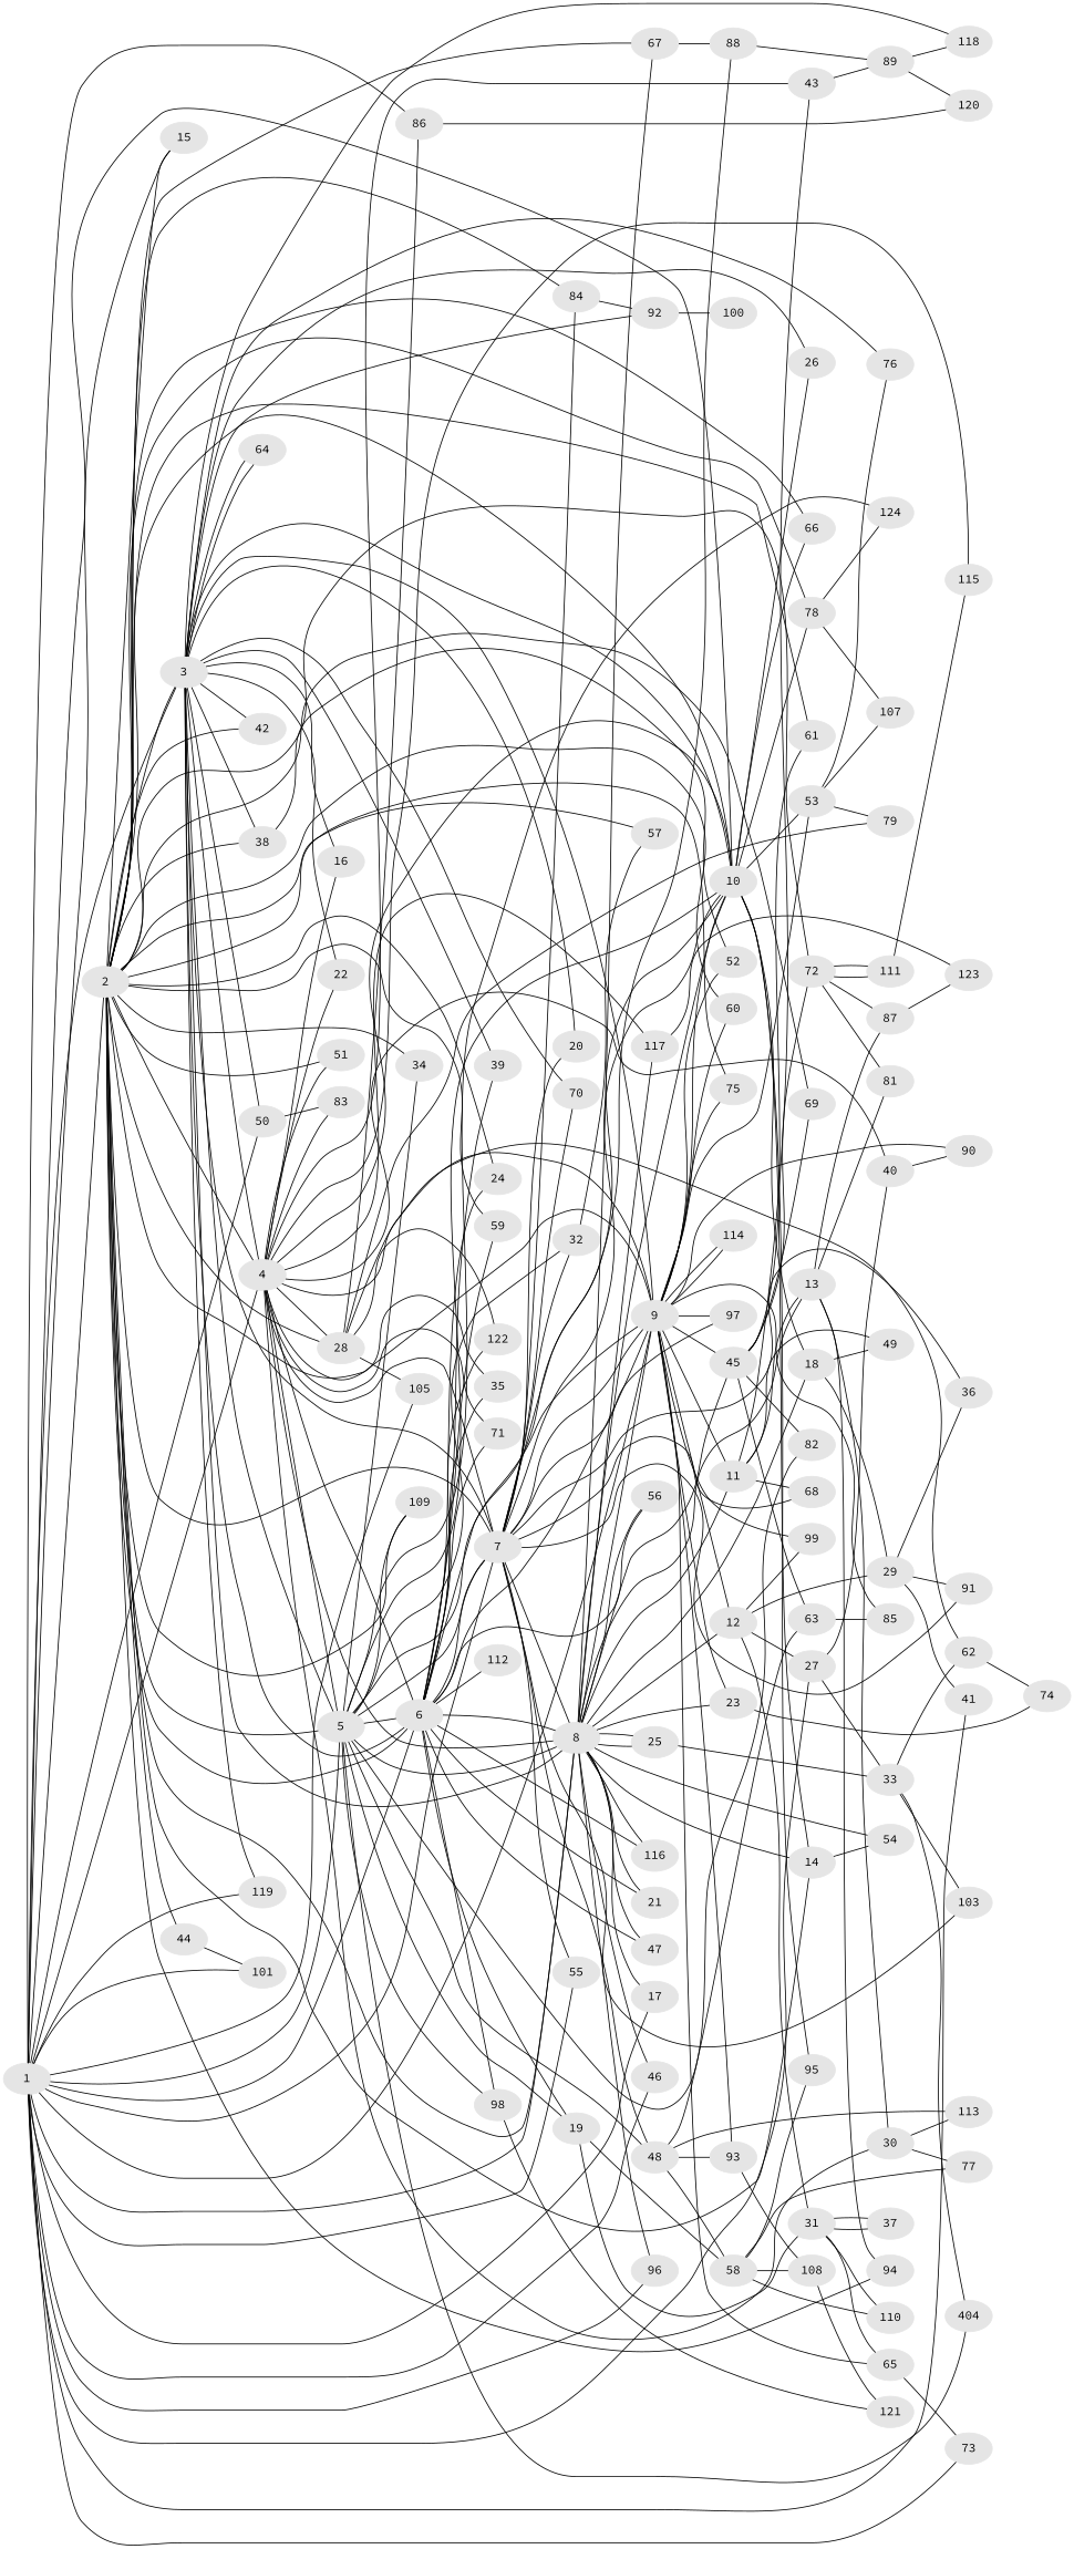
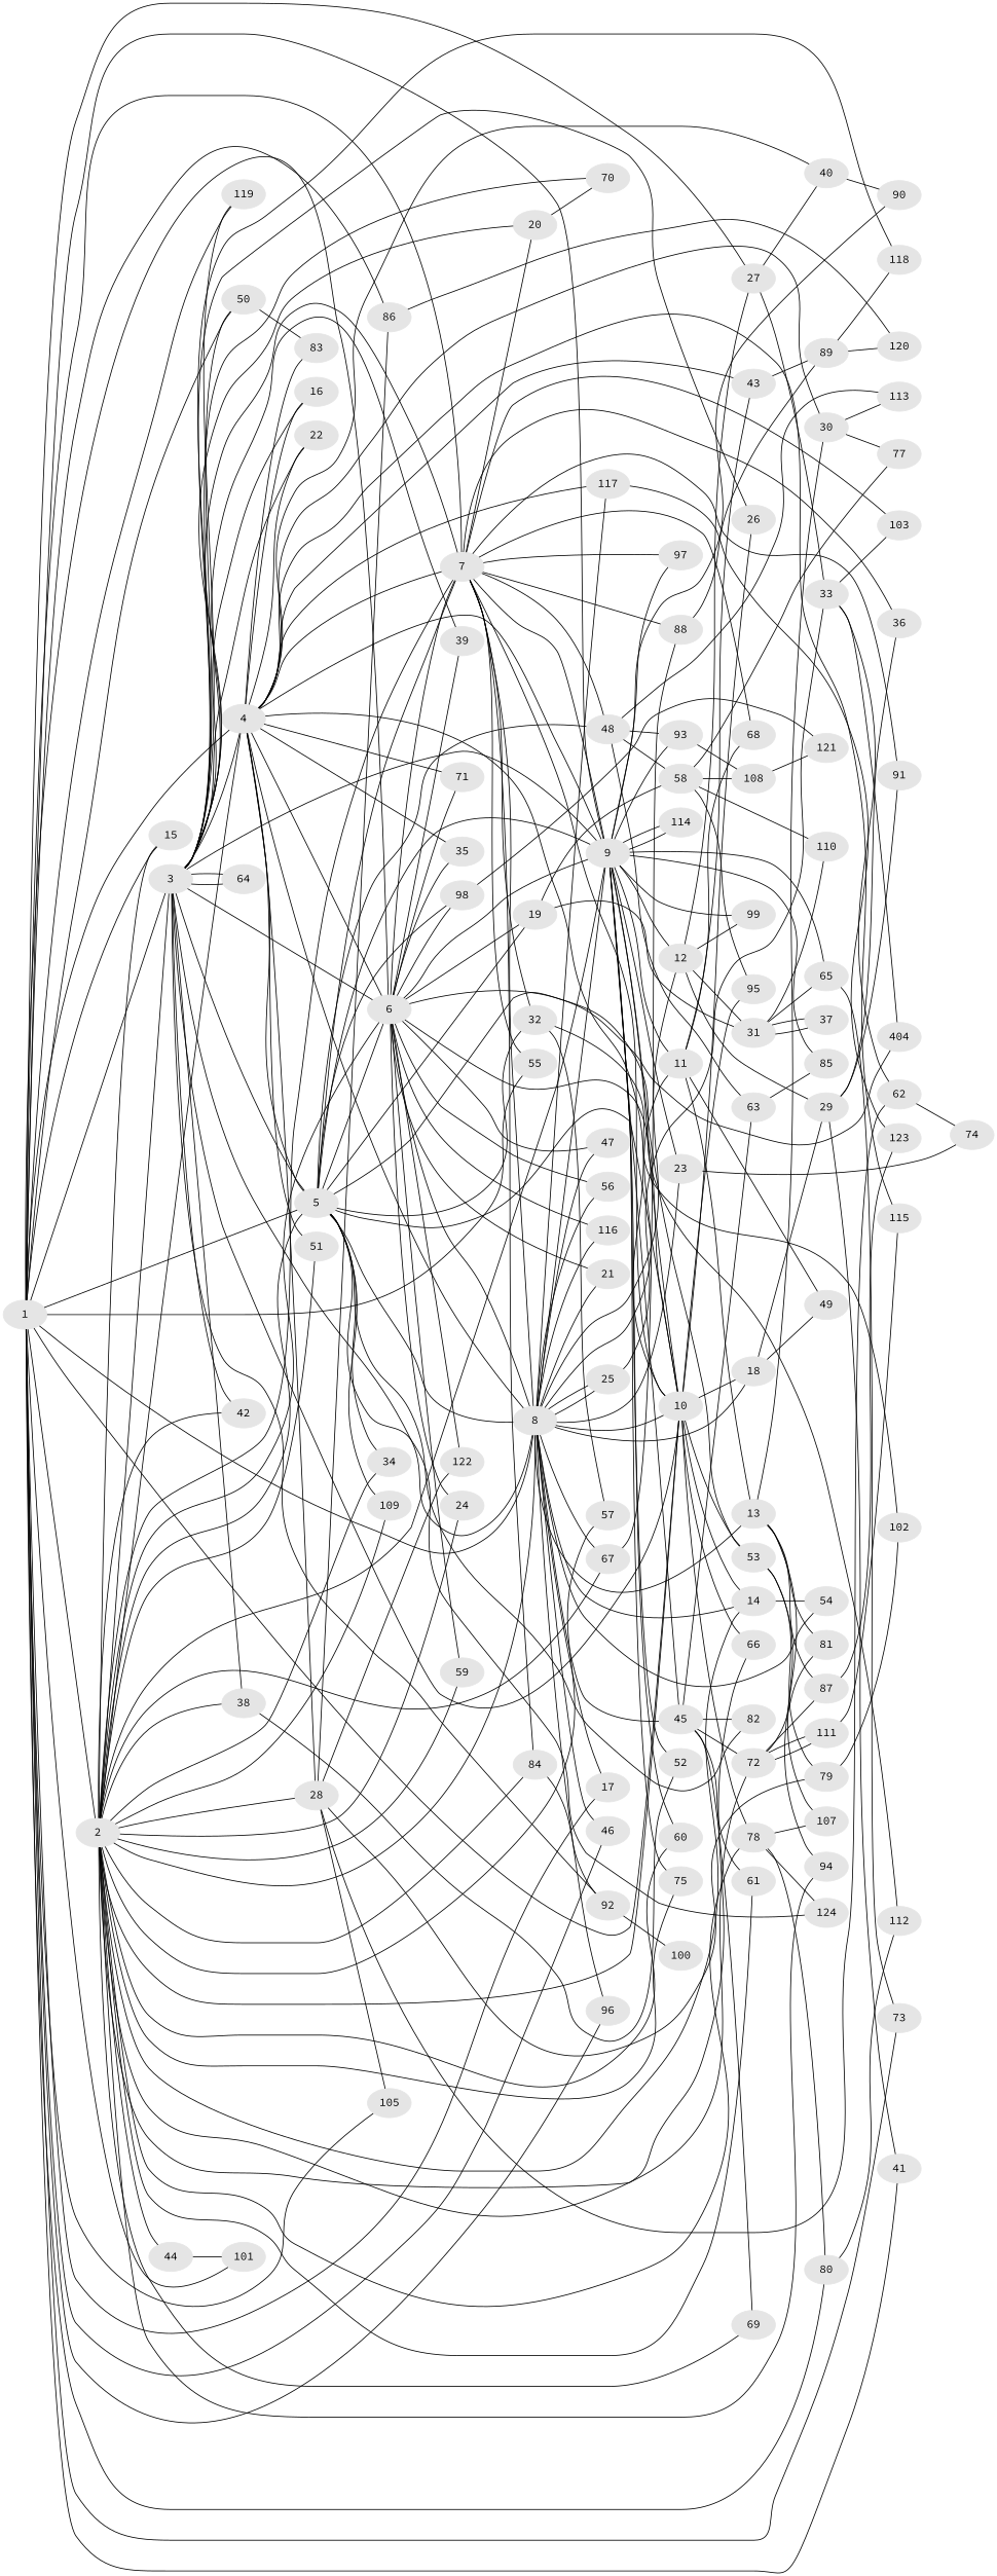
  graph {
    fontname="Source Code Pro"
    rankdir=LR
    node [color=gray90 fontname="Source Code Pro" style=filled]
    edge [fontname="Source Code Pro"]
    1
    2
    3
    4
    5
    6
    7
    8
    9
    10
    15
    17
    27
    41
    46
    50
    55
    73
+   80
    86
    96
    101
    105
    119
    14
    24
    28
    34
    38
    42
    44
    51
    57
    59
    60
    61
    66
    67
    69
    72
    75
    78
    84
    94
    109
    16
    20
    22
    26
    39
    64
    70
-   76
    92
    118
    30
    35
    40
    43
    71
    83
    115
    117
    19
    32
    48
    82
    98
    n69 [label=404]
    124
    21
    47
    56
    112
    116
    122
    36
    68
    88
    91
    97
    103
    11
    12
    13
    18
    23
    25
    45
    54
    52
    53
    65
    85
    90
    93
    99
    114
    95
    33
    120
    62
    79
    81
    87
    111
    107
    100
    77
    113
    89
    123
    31
    58
+   102
    63
    121
    49
    29
    74
    108
    37
    110
    1 -- 2
    1 -- 3
    1 -- 4
    1 -- 5
    1 -- 6
    1 -- 7
    1 -- 8
    1 -- 9
    1 -- 10
    1 -- 15
    1 -- 17
    1 -- 27
    1 -- 41
    1 -- 46
    1 -- 50
    1 -- 55
    1 -- 73
+   1 -- 80
    1 -- 86
    1 -- 96
    1 -- 101
    1 -- 105
    1 -- 119
    2 -- 3
    2 -- 4
    2 -- 5
    2 -- 6
    2 -- 7
    2 -- 8
    2 -- 9
    2 -- 10
    2 -- 15
    2 -- 14
    2 -- 24
    2 -- 28
    2 -- 34
    2 -- 38
    2 -- 42
    2 -- 44
    2 -- 51
    2 -- 57
    2 -- 59
    2 -- 60
    2 -- 61
    2 -- 66
    2 -- 67
    2 -- 69
    2 -- 72
    2 -- 75
    2 -- 78
    2 -- 84
    2 -- 94
    2 -- 109
    3 -- 4
    3 -- 5
    3 -- 6
    3 -- 7
    3 -- 8
    3 -- 9
    3 -- 10
    3 -- 50
    3 -- 119
    3 -- 38
    3 -- 42
    3 -- 16
    3 -- 20
    3 -- 22
    3 -- 26
    3 -- 39
    3 -- 64
    3 -- 64
    3 -- 70
-   3 -- 76
    3 -- 92
    3 -- 118
    4 -- 5
    4 -- 6
    4 -- 7
    4 -- 8
    4 -- 9
    4 -- 10
    4 -- 28
    4 -- 51
    4 -- 16
    4 -- 22
    4 -- 30
    4 -- 35
    4 -- 40
    4 -- 43
    4 -- 71
    4 -- 83
    4 -- 115
    4 -- 117
    5 -- 6
    5 -- 7
    5 -- 8
    5 -- 9
    5 -- 10
    5 -- 34
    5 -- 109
    5 -- 19
    5 -- 32
    5 -- 48
    5 -- 82
    5 -- 98
    5 -- n69
    5 -- 124
    6 -- 7
    6 -- 8
    6 -- 9
    6 -- 10
    6 -- 24
    6 -- 59
    6 -- 39
    6 -- 35
    6 -- 71
    6 -- 19
    6 -- 98
    6 -- 21
    6 -- 47
    6 -- 56
    6 -- 112
    6 -- 116
    6 -- 122
    7 -- 8
    7 -- 9
    7 -- 10
    7 -- 55
    7 -- 84
    7 -- 20
-   7 -- 70
+   20 -- 70
    7 -- 32
    7 -- 48
    7 -- 36
    7 -- 68
    7 -- 88
    7 -- 91
    7 -- 97
    7 -- 103
    8 -- 9
    8 -- 10
    8 -- 17
    8 -- 46
    8 -- 96
    8 -- 14
    8 -- 67
    8 -- 117
    8 -- 21
    8 -- 47
    8 -- 56
    8 -- 116
    8 -- 11
    8 -- 12
    8 -- 13
    8 -- 18
    8 -- 23
    8 -- 25
    8 -- 25
    8 -- 45
    8 -- 54
    9 -- 10
    9 -- 60
    9 -- 75
    9 -- 97
    9 -- 11
    9 -- 12
    9 -- 23
    9 -- 45
    9 -- 52
    9 -- 53
    9 -- 65
    9 -- 85
    9 -- 90
    9 -- 93
    9 -- 99
    9 -- 114
    9 -- 114
    10 -- 14
    10 -- 66
    10 -- 78
    10 -- 26
    10 -- 18
    10 -- 53
    10 -- 95
    27 -- 40
    27 -- 33
    50 -- 83
+   80 -- 112
    86 -- 120
    14 -- 54
    28 -- 86
    28 -- 105
    28 -- 122
    28 -- 62
    28 -- 79
    38 -- 52
    44 -- 101
    67 -- 88
    72 -- 81
    72 -- 87
    72 -- 111
    72 -- 111
+   78 -- 80
    78 -- 124
    78 -- 107
    84 -- 92
    92 -- 100
    30 -- 77
    30 -- 113
    40 -- 90
    43 -- 89
    117 -- 123
    19 -- 31
    19 -- 58
    32 -- 57
+   32 -- 102
    48 -- 93
    48 -- 113
    48 -- 58
    48 -- 63
    98 -- 121
    88 -- 89
    11 -- 43
    11 -- 68
    11 -- 13
    11 -- 49
    12 -- 27
    12 -- 99
    12 -- 31
    12 -- 29
    13 -- 94
    13 -- 30
    13 -- 81
    13 -- 87
    18 -- 49
    18 -- 29
    23 -- 74
    25 -- 33
    45 -- 61
    45 -- 69
    45 -- 72
    45 -- 82
    45 -- 63
-   53 -- 76
    53 -- 79
    53 -- 107
    65 -- 73
    93 -- 108
    33 -- n69
    33 -- 103
    33 -- 62
    62 -- 74
+   79 -- 102
    87 -- 123
    111 -- 115
    89 -- 118
    89 -- 120
    31 -- 65
    31 -- 37
    31 -- 37
    31 -- 110
    58 -- 95
    58 -- 77
    58 -- 108
    58 -- 110
    63 -- 85
    29 -- 41
    29 -- 36
    29 -- 91
    108 -- 121
  }
